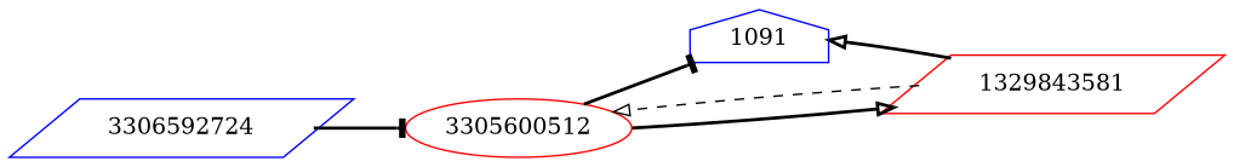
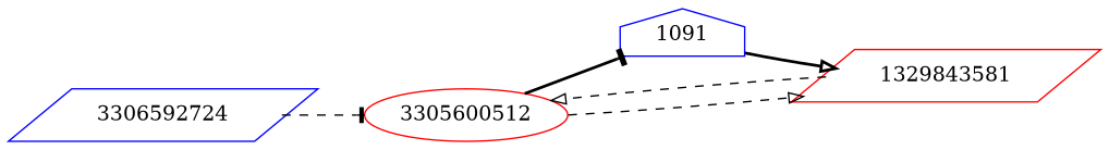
  strict digraph {
    rankdir=LR
    node [color=red shape=parallelogram]
    edge [arrowhead=onormal style=bold]
    n1 [label=3305600512 shape=ellipse]
    1091 [color=blue shape=house]
    1329843581
    3306592724 [color=blue]
    n1 -> 1091 [arrowhead=tee]
-   n1 -> 1329843581
-   1329843581 -> 1091
+   n1 -> 1329843581 [style=dashed]
+   1091 -> 1329843581
    1329843581 -> n1 [style=dashed]
-   3306592724 -> n1 [arrowhead=tee]
+   3306592724 -> n1 [arrowhead=tee style=dashed]
  }
